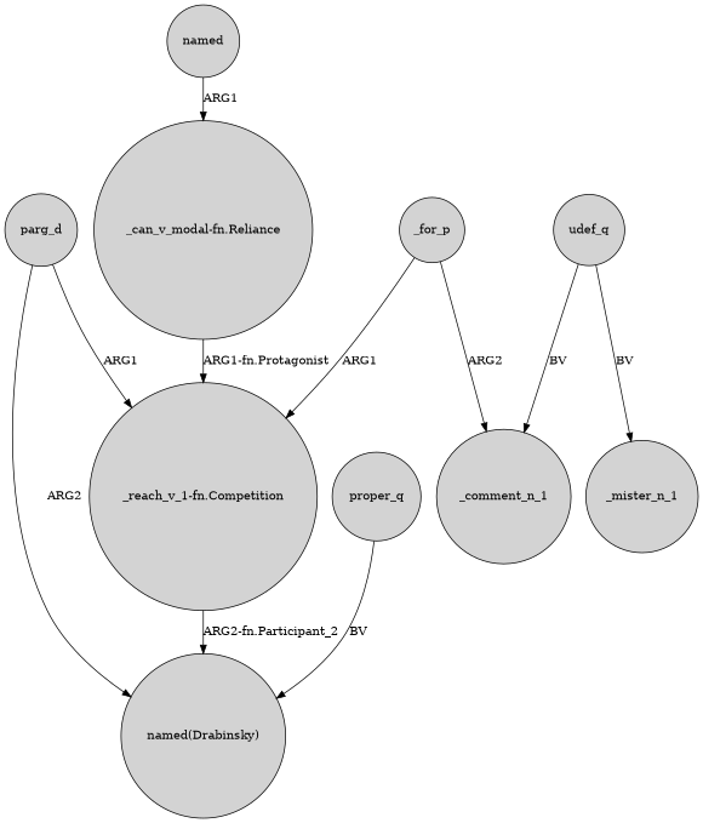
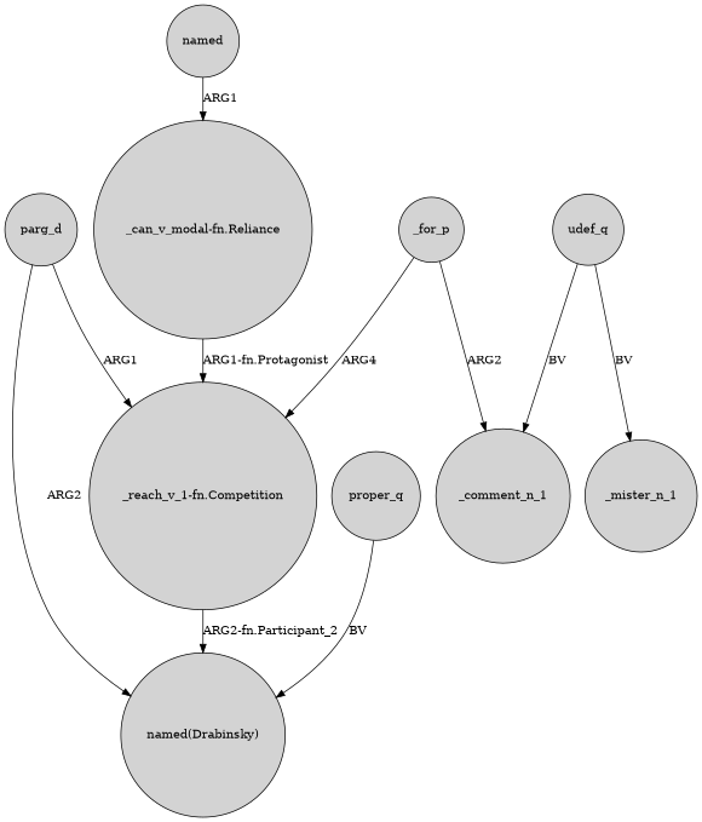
  digraph {
    node [shape=circle style=filled]
    "_reach_v_1-fn.Competition"
    "named(Drabinsky)"
    parg_d
    n4 [label=named]
    "_can_v_modal-fn.Reliance"
    udef_q
    _mister_n_1
    _comment_n_1
    proper_q
    _for_p
    "_reach_v_1-fn.Competition" -> "named(Drabinsky)" [label="ARG2-fn.Participant_2"]
    parg_d -> "_reach_v_1-fn.Competition" [label=ARG1]
    parg_d -> "named(Drabinsky)" [label=ARG2]
    n4 -> "_can_v_modal-fn.Reliance" [label=ARG1]
    "_can_v_modal-fn.Reliance" -> "_reach_v_1-fn.Competition" [label="ARG1-fn.Protagonist"]
    udef_q -> _mister_n_1 [label=BV]
    udef_q -> _comment_n_1 [label=BV]
    proper_q -> "named(Drabinsky)" [label=BV]
-   _for_p -> "_reach_v_1-fn.Competition" [label=ARG1]
+   _for_p -> "_reach_v_1-fn.Competition" [label=ARG4]
    _for_p -> _comment_n_1 [label=ARG2]
  }
